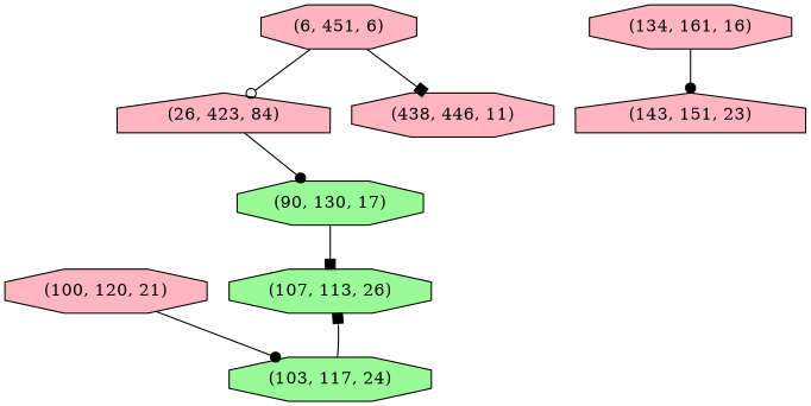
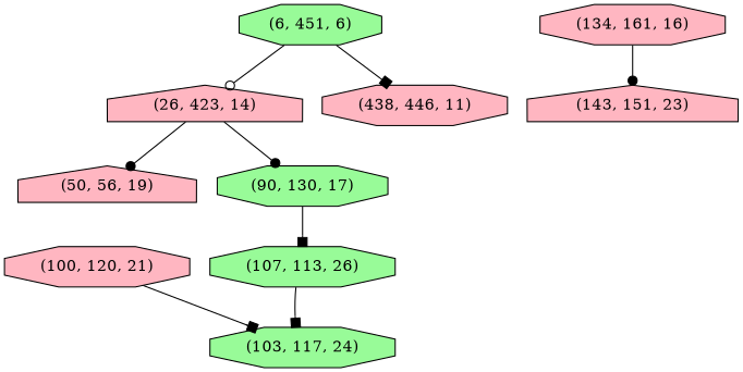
  digraph {
    node [fillcolor=lightpink shape=octagon style=filled]
    edge [arrowhead=dot]
-   "(26, 423, 14)" [shape=house label="(26, 423, 84)"]
-   "(6, 451, 6)"
+   "(26, 423, 14)" [shape=house]
+   "(6, 451, 6)" [fillcolor=palegreen]
    "(438, 446, 11)"
+   "(50, 56, 19)" [shape=house]
    "(90, 130, 17)" [fillcolor=palegreen]
    "(107, 113, 26)" [fillcolor=palegreen]
    "(134, 161, 16)"
    "(143, 151, 23)" [shape=house]
    "(100, 120, 21)"
    n10 [fillcolor=palegreen label="(103, 117, 24)"]
+   "(26, 423, 14)" -> "(50, 56, 19)"
    "(26, 423, 14)" -> "(90, 130, 17)"
    "(6, 451, 6)" -> "(26, 423, 14)" [arrowhead=odot]
    "(6, 451, 6)" -> "(438, 446, 11)" [arrowhead=box]
    "(90, 130, 17)" -> "(107, 113, 26)" [arrowhead=box]
    "(134, 161, 16)" -> "(143, 151, 23)"
-   "(100, 120, 21)" -> n10
-   n10 -> "(107, 113, 26)" [arrowhead=box]
+   "(100, 120, 21)" -> n10 [arrowhead=box]
+   "(107, 113, 26)" -> n10 [arrowhead=box]
  }
